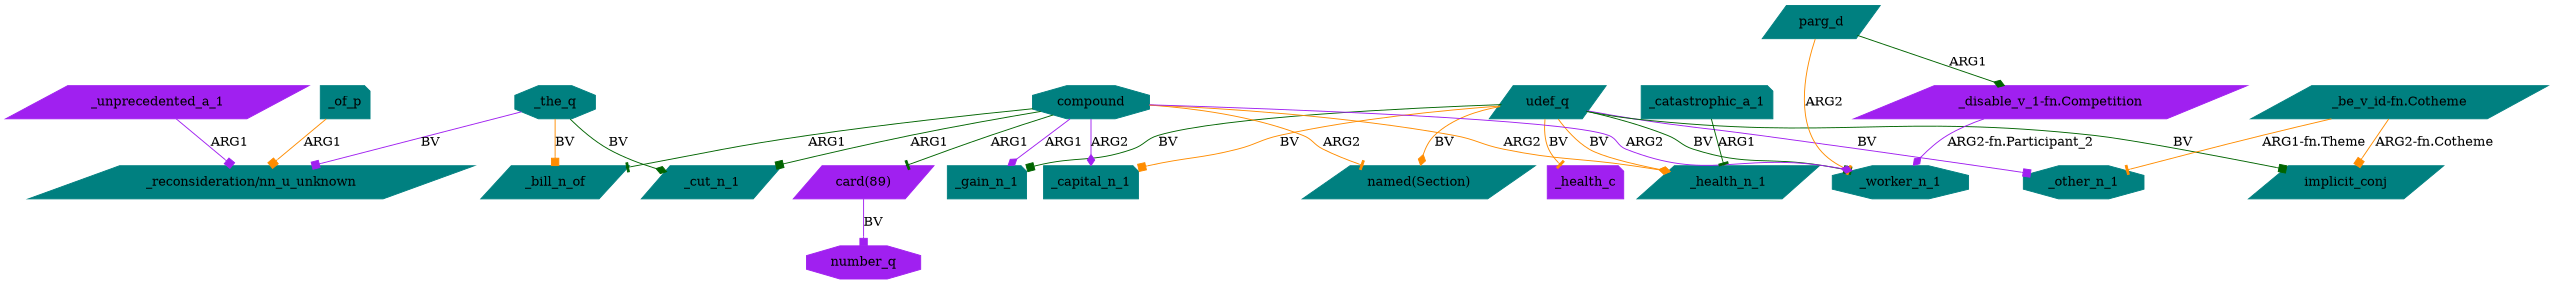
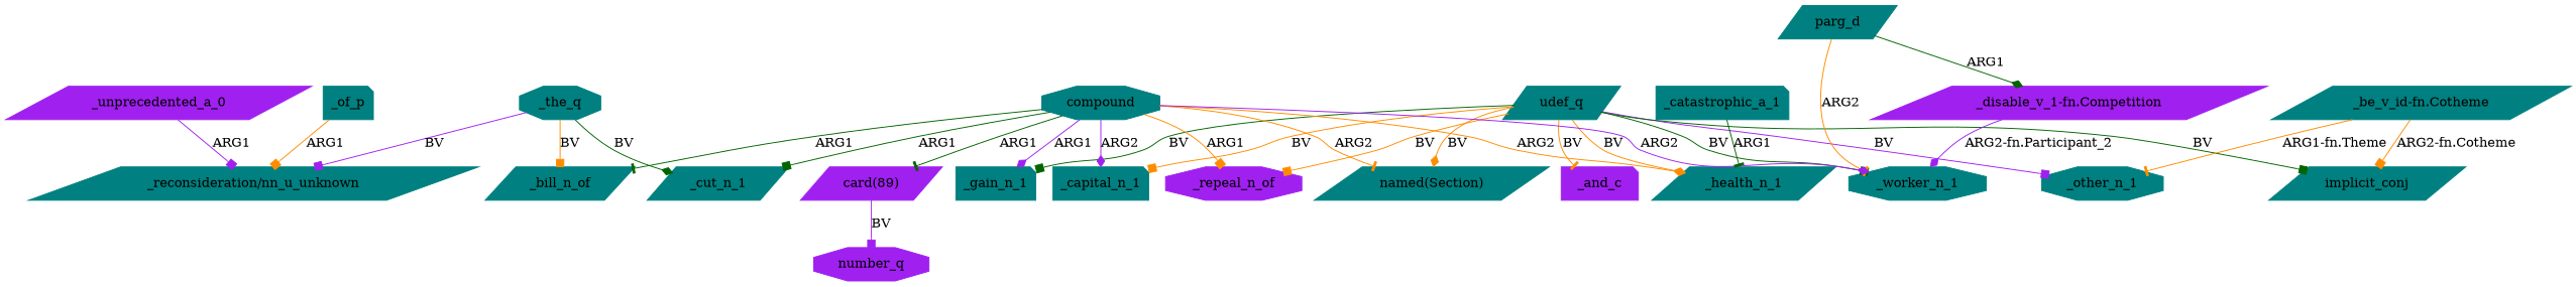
  digraph {
    node [color=teal shape=parallelogram style=filled]
    edge [arrowhead=box color=darkorange]
-   _unprecedented_a_1 [color=purple]
+   _unprecedented_a_1 [color=purple label=_unprecedented_a_0]
    "_reconsideration/nn_u_unknown"
    udef_q
    _health_n_1
    "named(Section)"
    _worker_n_1 [shape=octagon]
+   _repeal_n_of [color=purple shape=octagon]
    _other_n_1 [shape=octagon]
-   _and_c [color=purple shape=note label=_health_c]
+   _and_c [color=purple shape=note]
    _capital_n_1 [shape=note]
    implicit_conj
    _gain_n_1 [shape=note]
    parg_d
    "_disable_v_1-fn.Competition" [color=purple]
    compound [shape=octagon]
    _cut_n_1
    _bill_n_of
    "card(89)" [color=purple]
    number_q [color=purple shape=octagon]
    _the_q [shape=octagon]
    _catastrophic_a_1 [shape=note]
    _of_p [shape=note]
    "_be_v_id-fn.Cotheme"
    _unprecedented_a_1 -> "_reconsideration/nn_u_unknown" [color=purple label=ARG1]
    udef_q -> _health_n_1 [arrowhead=diamond label=BV]
    udef_q -> "named(Section)" [arrowhead=diamond label=BV]
    udef_q -> _worker_n_1 [color=darkgreen label=BV]
+   udef_q -> _repeal_n_of [label=BV]
    udef_q -> _other_n_1 [color=purple label=BV]
    udef_q -> _and_c [arrowhead=tee label=BV]
    udef_q -> _capital_n_1 [label=BV]
    udef_q -> implicit_conj [color=darkgreen label=BV]
    udef_q -> _gain_n_1 [color=darkgreen label=BV]
    parg_d -> _worker_n_1 [arrowhead=tee label=ARG2]
    parg_d -> "_disable_v_1-fn.Competition" [arrowhead=diamond color=darkgreen label=ARG1]
    "_disable_v_1-fn.Competition" -> _worker_n_1 [arrowhead=diamond color=purple label="ARG2-fn.Participant_2"]
    compound -> _health_n_1 [arrowhead=diamond label=ARG2]
    compound -> "named(Section)" [arrowhead=tee label=ARG2]
    compound -> _worker_n_1 [arrowhead=diamond color=purple label=ARG2]
+   compound -> _repeal_n_of [label=ARG1]
    compound -> _capital_n_1 [arrowhead=diamond color=purple label=ARG2]
    compound -> _gain_n_1 [arrowhead=diamond color=purple label=ARG1]
    compound -> _cut_n_1 [color=darkgreen label=ARG1]
    compound -> _bill_n_of [arrowhead=tee color=darkgreen label=ARG1]
    compound -> "card(89)" [arrowhead=tee color=darkgreen label=ARG1]
    "card(89)" -> number_q [color=purple label=BV]
    _the_q -> "_reconsideration/nn_u_unknown" [color=purple label=BV]
    _the_q -> _cut_n_1 [arrowhead=diamond color=darkgreen label=BV]
    _the_q -> _bill_n_of [label=BV]
    _catastrophic_a_1 -> _health_n_1 [arrowhead=tee color=darkgreen label=ARG1]
    _of_p -> "_reconsideration/nn_u_unknown" [label=ARG1]
    "_be_v_id-fn.Cotheme" -> _other_n_1 [arrowhead=tee label="ARG1-fn.Theme"]
    "_be_v_id-fn.Cotheme" -> implicit_conj [label="ARG2-fn.Cotheme"]
  }
